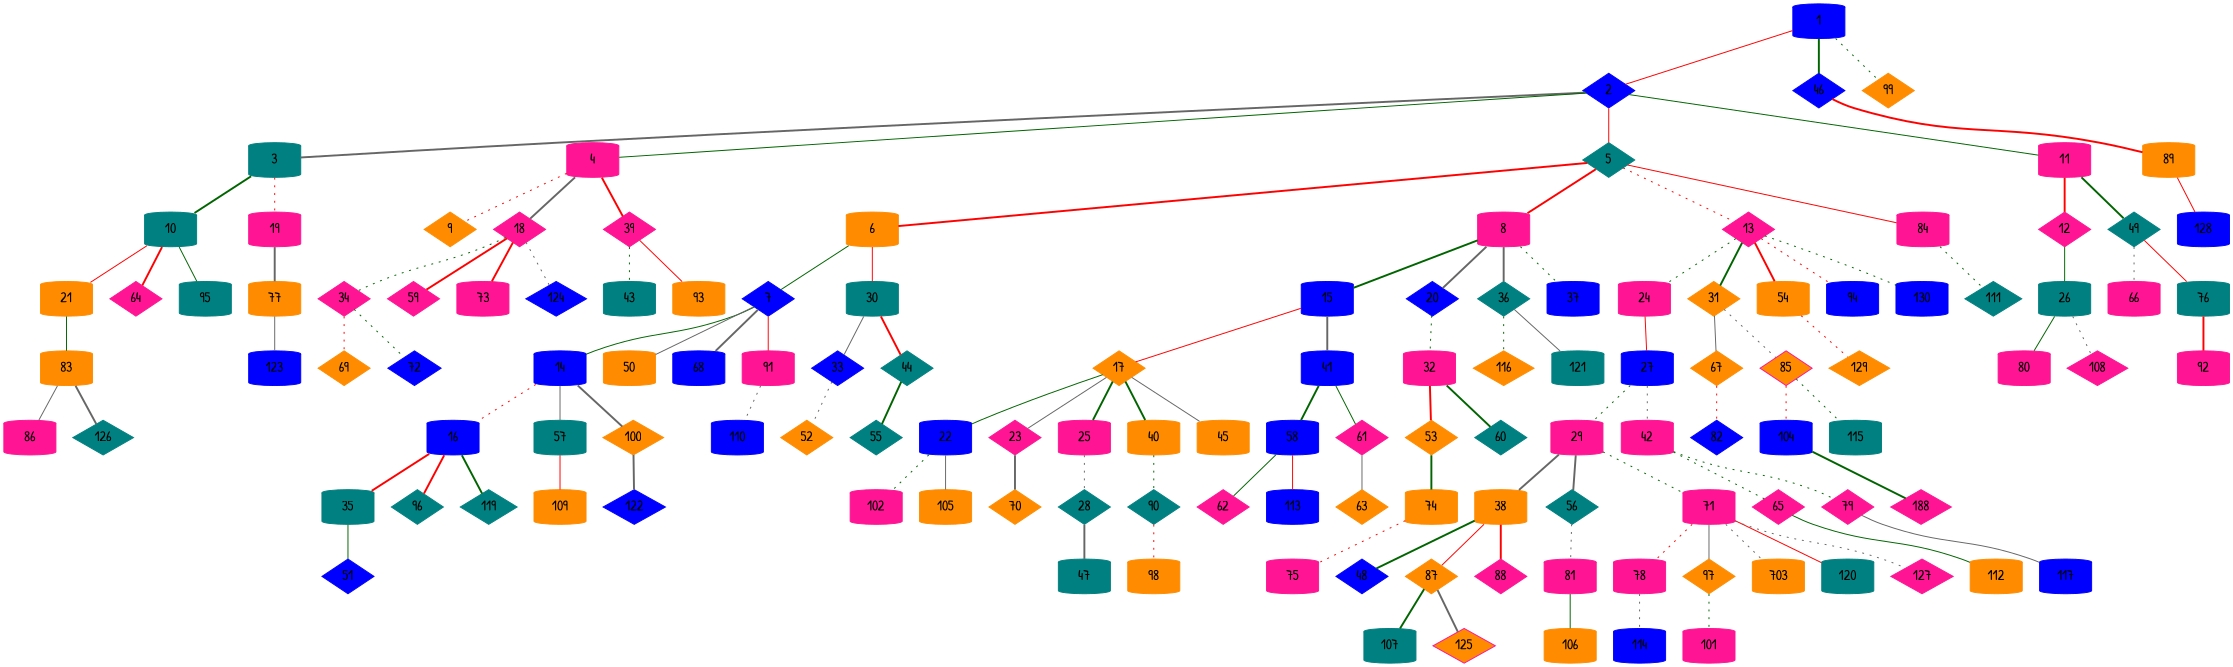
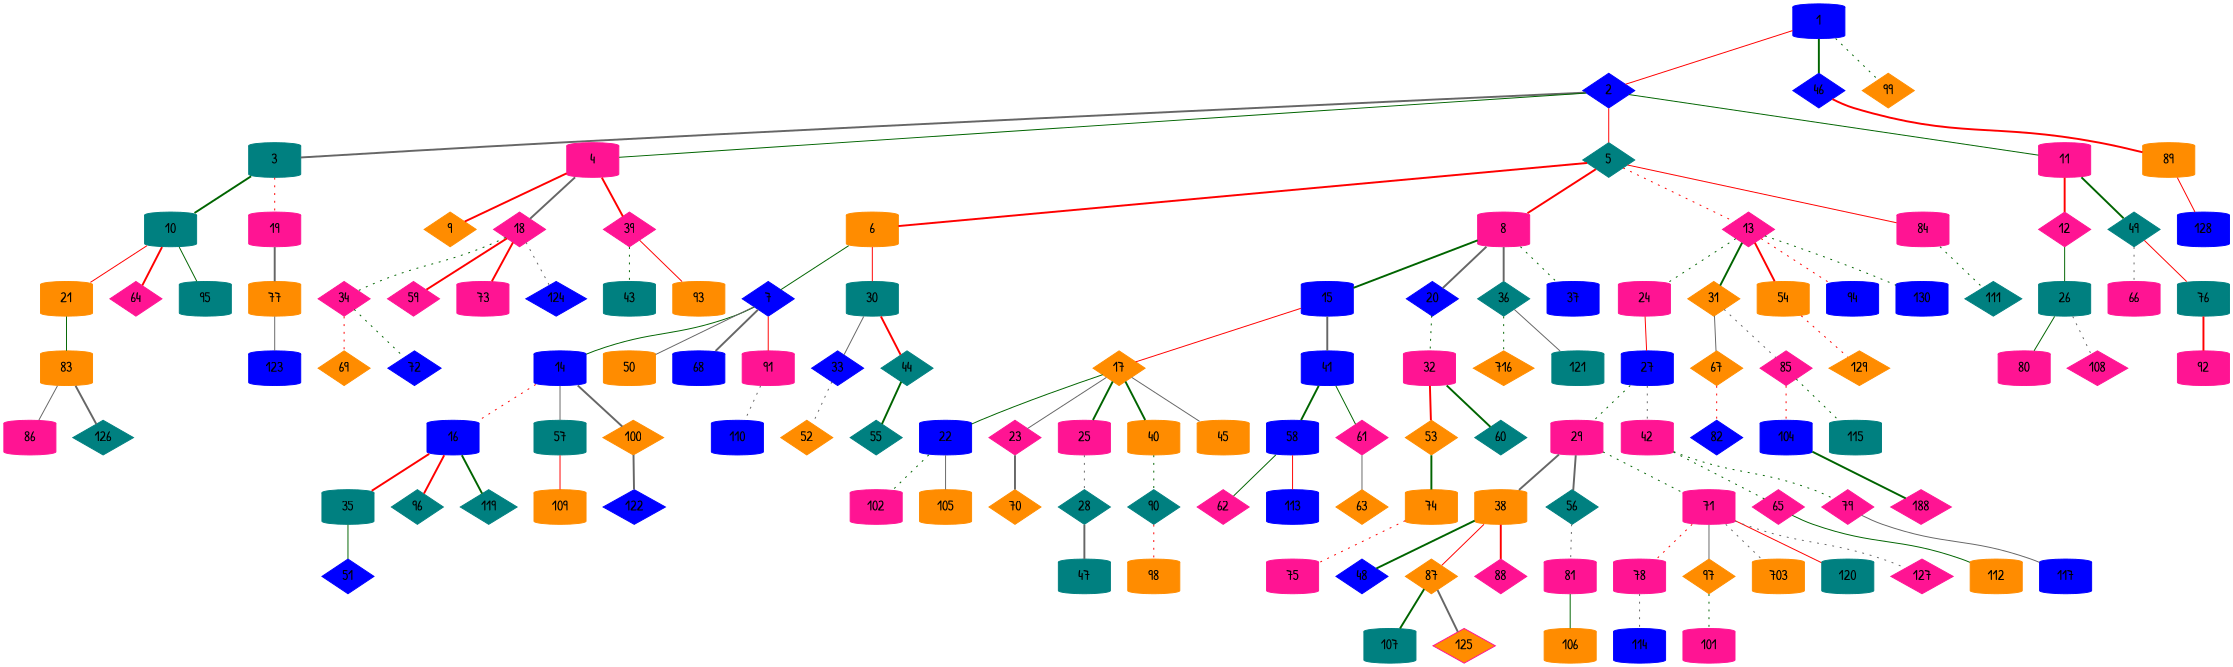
  graph {
    fontname="Patrick Hand"
    node [color=deeppink fontname="Patrick Hand" shape=cylinder style=filled]
    edge [color=darkgreen fontname="Patrick Hand" style=bold]
    1 [color=blue]
    2 [color=blue shape=diamond]
    46 [color=blue shape=diamond]
    99 [color=darkorange shape=diamond]
    3 [color=teal]
    4
    5 [color=teal shape=diamond]
    11
    89 [color=darkorange]
    10 [color=teal]
    19
    9 [color=darkorange shape=diamond]
    18 [shape=diamond]
    39 [shape=diamond]
    6 [color=darkorange]
    8
    13 [shape=diamond]
    84
    12 [shape=diamond]
    49 [color=teal shape=diamond]
    21 [color=darkorange]
    64 [shape=diamond]
    95 [color=teal]
    77 [color=darkorange]
    34 [shape=diamond]
    59 [shape=diamond]
    73
    124 [color=blue shape=diamond]
    43 [color=teal]
    93 [color=darkorange]
    7 [color=blue shape=diamond]
    30 [color=teal]
    15 [color=blue]
    20 [color=blue shape=diamond]
    36 [color=teal shape=diamond]
    37 [color=blue]
    24
    31 [color=darkorange shape=diamond]
    54 [color=darkorange]
    94 [color=blue]
    130 [color=blue]
    111 [color=teal shape=diamond]
    14 [color=blue]
    50 [color=darkorange]
    68 [color=blue]
    91
    33 [color=blue shape=diamond]
    44 [color=teal shape=diamond]
    16 [color=blue]
    57 [color=teal]
    100 [color=darkorange shape=diamond]
    110 [color=blue]
    17 [color=darkorange shape=diamond]
    41 [color=blue]
    32
-   116 [color=darkorange shape=diamond]
+   116 [color=darkorange shape=diamond label=716]
    121 [color=teal]
    83 [color=darkorange]
    26 [color=teal]
    66
    76 [color=teal]
    80
    108 [shape=diamond]
    27 [color=blue]
    67 [color=darkorange shape=diamond]
-   85 [shape=diamond fillcolor=darkorange]
+   85 [shape=diamond]
    129 [color=darkorange shape=diamond]
    35 [color=teal]
    96 [color=teal shape=diamond]
    119 [color=teal shape=diamond]
    109 [color=darkorange]
    122 [color=blue shape=diamond]
    22 [color=blue]
    23 [shape=diamond]
    25
    40 [color=darkorange]
    45 [color=darkorange]
    58 [color=blue]
    61 [shape=diamond]
    51 [color=blue shape=diamond]
    102
    105 [color=darkorange]
    70 [color=darkorange shape=diamond]
    28 [color=teal shape=diamond]
    90 [color=teal shape=diamond]
    69 [color=darkorange shape=diamond]
    72 [color=blue shape=diamond]
    123 [color=blue]
    53 [color=darkorange shape=diamond]
    60 [color=teal shape=diamond]
    86
    126 [color=teal shape=diamond]
    29
    42
    47 [color=teal]
    38 [color=darkorange]
    56 [color=teal shape=diamond]
    71
    65 [shape=diamond]
    79 [shape=diamond]
    48 [color=blue shape=diamond]
    87 [color=darkorange shape=diamond]
    88 [shape=diamond]
    81
    78
    97 [color=darkorange shape=diamond]
    n107 [color=darkorange label=703]
    120 [color=teal]
    127 [shape=diamond]
    52 [color=darkorange shape=diamond]
    55 [color=teal shape=diamond]
    82 [color=blue shape=diamond]
    104 [color=blue]
    115 [color=teal]
    74 [color=darkorange]
    107 [color=teal]
    125 [fillcolor=darkorange shape=diamond]
    98 [color=darkorange]
    62 [shape=diamond]
    113 [color=blue]
    63 [color=darkorange shape=diamond]
    112 [color=darkorange]
    117 [color=blue]
    128 [color=blue]
    92
    75
    106 [color=darkorange]
    114 [color=blue]
    101
    n130 [label=188 shape=diamond]
    1 -- 2 [color=red style=solid]
    1 -- 46
    1 -- 99 [style=dotted]
    2 -- 3 [color=gray40]
    2 -- 4 [style=solid]
    2 -- 5 [color=red style=solid]
    2 -- 11 [style=solid]
    46 -- 89 [color=red]
    3 -- 10
    3 -- 19 [color=red style=dotted]
-   4 -- 9 [color=red style=dotted]
+   4 -- 9 [color=red]
    4 -- 18 [color=gray40]
    4 -- 39 [color=red]
    5 -- 6 [color=red]
    5 -- 8 [color=red]
    5 -- 13 [color=red style=dotted]
    5 -- 84 [color=red style=solid]
    11 -- 12 [color=red]
    11 -- 49
    89 -- 128 [color=red style=solid]
    10 -- 21 [color=red style=solid]
    10 -- 64 [color=red]
    10 -- 95 [style=solid]
    19 -- 77 [color=gray40]
    18 -- 34 [style=dotted]
    18 -- 59 [color=red]
    18 -- 73 [color=red]
    18 -- 124 [color=gray40 style=dotted]
    39 -- 43 [style=dotted]
    39 -- 93 [color=red style=solid]
    6 -- 7 [style=solid]
    6 -- 30 [color=red style=solid]
    8 -- 15
    8 -- 20 [color=gray40]
    8 -- 36 [color=gray40]
    8 -- 37 [style=dotted]
    13 -- 24 [style=dotted]
    13 -- 31
    13 -- 54 [color=red]
    13 -- 94 [color=red style=dotted]
    13 -- 130 [style=dotted]
    84 -- 111 [style=dotted]
    12 -- 26 [style=solid]
    49 -- 66 [color=gray40 style=dotted]
    49 -- 76 [color=red style=solid]
    21 -- 83 [style=solid]
    77 -- 123 [color=gray40 style=solid]
    34 -- 69 [color=red style=dotted]
    34 -- 72 [style=dotted]
    7 -- 14 [style=solid]
    7 -- 50 [color=gray40 style=solid]
    7 -- 68 [color=gray40]
    7 -- 91 [color=red style=solid]
    30 -- 33 [color=gray40 style=solid]
    30 -- 44 [color=red]
    15 -- 17 [color=red style=solid]
    15 -- 41 [color=gray40]
    20 -- 32 [style=dotted]
    36 -- 116 [style=dotted]
    36 -- 121 [color=gray40 style=solid]
    24 -- 27 [color=red style=solid]
    31 -- 67 [color=gray40 style=solid]
    31 -- 85 [color=gray40 style=dotted]
    54 -- 129 [color=red style=dotted]
    14 -- 16 [color=red style=dotted]
    14 -- 57 [color=gray40 style=solid]
    14 -- 100 [color=gray40]
    91 -- 110 [color=gray40 style=dotted]
    33 -- 52 [color=gray40 style=dotted]
    44 -- 55
    16 -- 35 [color=red]
    16 -- 96 [color=red]
    16 -- 119
    57 -- 109 [color=red style=solid]
    100 -- 122 [color=gray40]
    17 -- 22 [style=solid]
    17 -- 23 [color=gray40 style=solid]
    17 -- 25
    17 -- 40
    17 -- 45 [color=gray40 style=solid]
    41 -- 58
    41 -- 61 [style=solid]
    32 -- 53 [color=red]
    32 -- 60
    83 -- 86 [color=gray40 style=solid]
    83 -- 126 [color=gray40]
    26 -- 80 [style=solid]
    26 -- 108 [color=gray40 style=dotted]
    76 -- 92 [color=red]
    27 -- 29 [style=dotted]
    27 -- 42 [color=gray40 style=dotted]
    67 -- 82 [color=red style=dotted]
    85 -- 104 [color=red style=dotted]
    85 -- 115 [style=dotted]
    35 -- 51 [style=solid]
    22 -- 102 [style=dotted]
    22 -- 105 [color=gray40 style=solid]
    23 -- 70 [color=gray40]
    25 -- 28 [color=gray40 style=dotted]
    40 -- 90 [style=dotted]
    58 -- 62 [style=solid]
    58 -- 113 [color=red style=solid]
    61 -- 63 [color=gray40 style=solid]
    28 -- 47 [color=gray40]
    90 -- 98 [color=red style=dotted]
    53 -- 74
    29 -- 38 [color=gray40]
    29 -- 56 [color=gray40]
    29 -- 71 [style=dotted]
    42 -- 65 [style=dotted]
    42 -- 79 [style=dotted]
    38 -- 48
    38 -- 87 [color=red style=solid]
    38 -- 88 [color=red]
    56 -- 81 [color=gray40 style=dotted]
    71 -- 78 [color=red style=dotted]
    71 -- 97 [color=gray40 style=solid]
    71 -- n107 [color=gray40 style=dotted]
    71 -- 120 [color=red style=solid]
    71 -- 127 [color=gray40 style=dotted]
    65 -- 112 [style=solid]
    79 -- 117 [color=gray40 style=solid]
    87 -- 107
    87 -- 125 [color=gray40]
    81 -- 106 [style=solid]
    78 -- 114 [color=gray40 style=dotted]
    97 -- 101 [style=dotted]
    104 -- n130
    74 -- 75 [color=red style=dotted]
  }
